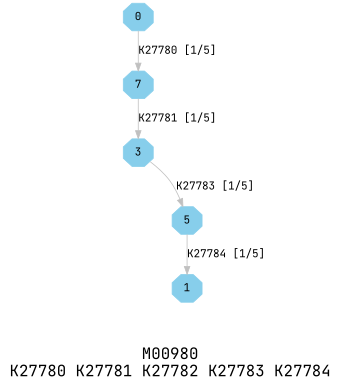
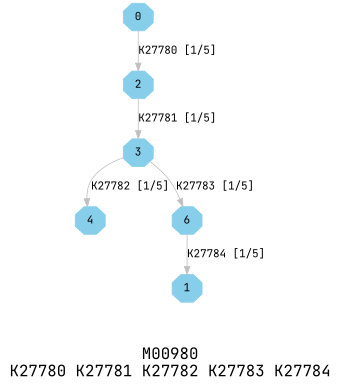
  digraph {
    fontname="JetBrains Mono"
    fontsize=20
    label="M00980\nK27780 K27781 K27782 K27783 K27784"
    node [color=skyblue fontname="JetBrains Mono" shape=octagon style=filled]
    edge [color=grey fontname="JetBrains Mono"]
    0 [height=.3 width=.3]
    1 [height=.3 width=.3]
-   2 [height=.3 width=.3 label=7]
+   2 [height=.3 width=.3]
    3 [height=.3 width=.3]
-   5 [height=.3 width=.3]
+   4 [height=.3 width=.3]
+   5 [height=.3 width=.3 label=6]
    subgraph sub_1 {
      0
      1
      2
      3
+     4
      5
    }
    0 -> 2 [label="K27780 [1/5]"]
    2 -> 3 [label="K27781 [1/5]"]
+   3 -> 4 [label="K27782 [1/5]"]
    3 -> 5 [label="K27783 [1/5]"]
    5 -> 1 [label="K27784 [1/5]"]
  }
